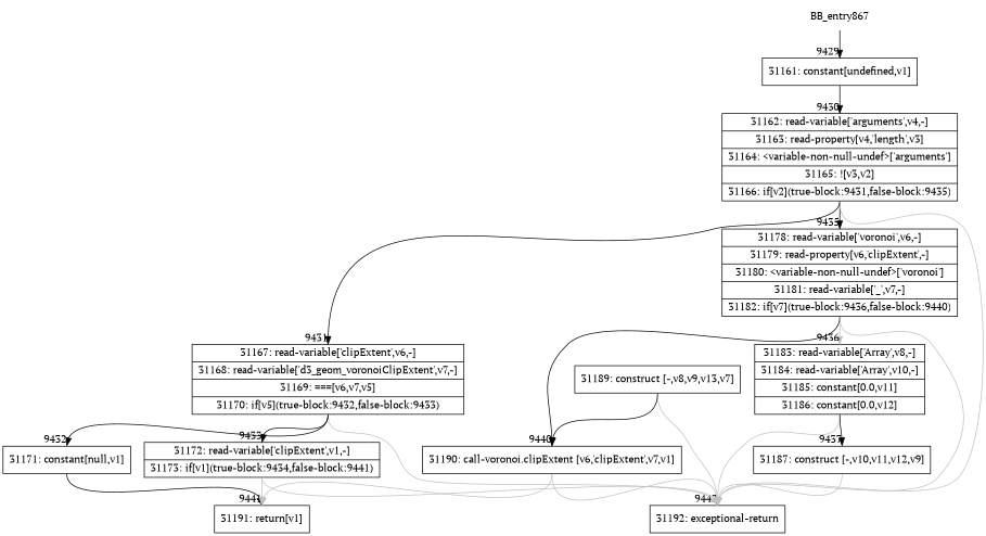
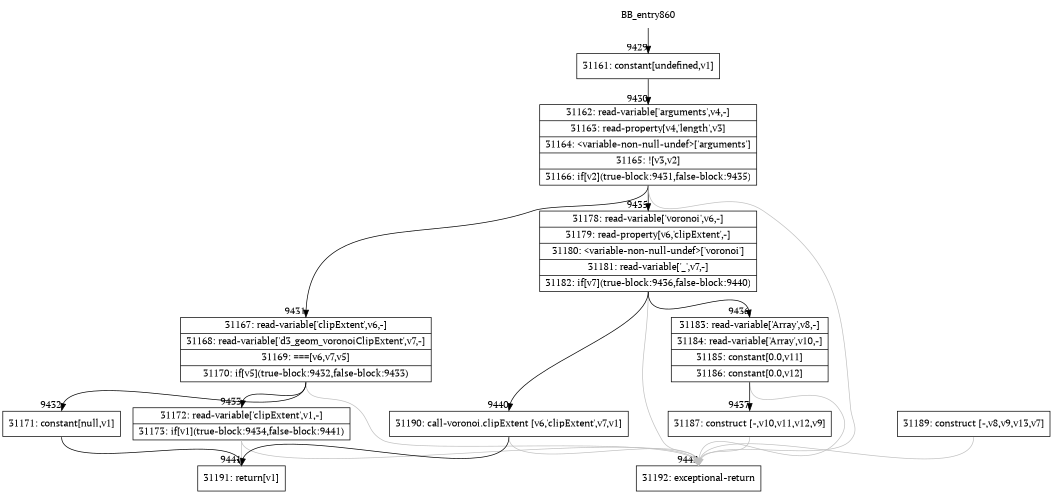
  digraph {
    fontname="PT Serif"
    rankdir=TD
    node [fontname="PT Serif" shape=record]
    edge [fontname="PT Serif" headport=n tailport=s]
-   BB_entry867 [shape=none]
+   BB_entry867 [shape=none label=BB_entry860]
    n2 [label="{31161: constant[undefined,v1]}"]
    n3 [label="{31162: read-variable['arguments',v4,-]|31163: read-property[v4,'length',v3]|31164: \<variable-non-null-undef\>['arguments']|31165: ![v3,v2]|31166: if[v2](true-block:9431,false-block:9435)}"]
    n4 [label="{31167: read-variable['clipExtent',v6,-]|31168: read-variable['d3_geom_voronoiClipExtent',v7,-]|31169: ===[v6,v7,v5]|31170: if[v5](true-block:9432,false-block:9433)}"]
    n5 [label="{31178: read-variable['voronoi',v6,-]|31179: read-property[v6,'clipExtent',-]|31180: \<variable-non-null-undef\>['voronoi']|31181: read-variable['_',v7,-]|31182: if[v7](true-block:9436,false-block:9440)}"]
    n6 [label="{31192: exceptional-return}"]
    n7 [label="{31171: constant[null,v1]}"]
    n8 [label="{31172: read-variable['clipExtent',v1,-]|31173: if[v1](true-block:9434,false-block:9441)}"]
    n9 [label="{31190: call-voronoi.clipExtent [v6,'clipExtent',v7,v1]}"]
    n10 [label="{31183: read-variable['Array',v8,-]|31184: read-variable['Array',v10,-]|31185: constant[0.0,v11]|31186: constant[0.0,v12]}"]
    n11 [label="{31191: return[v1]}"]
    n12 [label="{31187: construct [-,v10,v11,v12,v9]}"]
    n13 [label="{31189: construct [-,v8,v9,v13,v7]}"]
    BB_entry867 -> n2 [headlabel="    9429"]
    n2 -> n3 [headlabel="      9430"]
    n3 -> n4 [headlabel="      9431"]
    n3 -> n5 [headlabel="      9435"]
    n3 -> n6 [color=gray headlabel="      9442"]
    n4 -> n6 [color=gray]
    n4 -> n7 [headlabel="      9432"]
    n4 -> n8 [headlabel="      9433"]
    n5 -> n6 [color=gray]
    n5 -> n9 [headlabel="      9440"]
-   n5 -> n10 [headlabel="      9436" color=gray]
+   n5 -> n10 [headlabel="      9436"]
    n7 -> n11 [headlabel="      9441"]
    n8 -> n6 [color=gray]
    n8 -> n11 [color=gray]
    n9 -> n6 [color=gray]
-   n9 -> n11 [color=gray]
+   n9 -> n11
    n10 -> n6 [color=gray]
    n10 -> n12 [headlabel="      9437"]
    n12 -> n6 [color=gray]
    n13 -> n6 [color=gray]
-   n13 -> n9
  }
